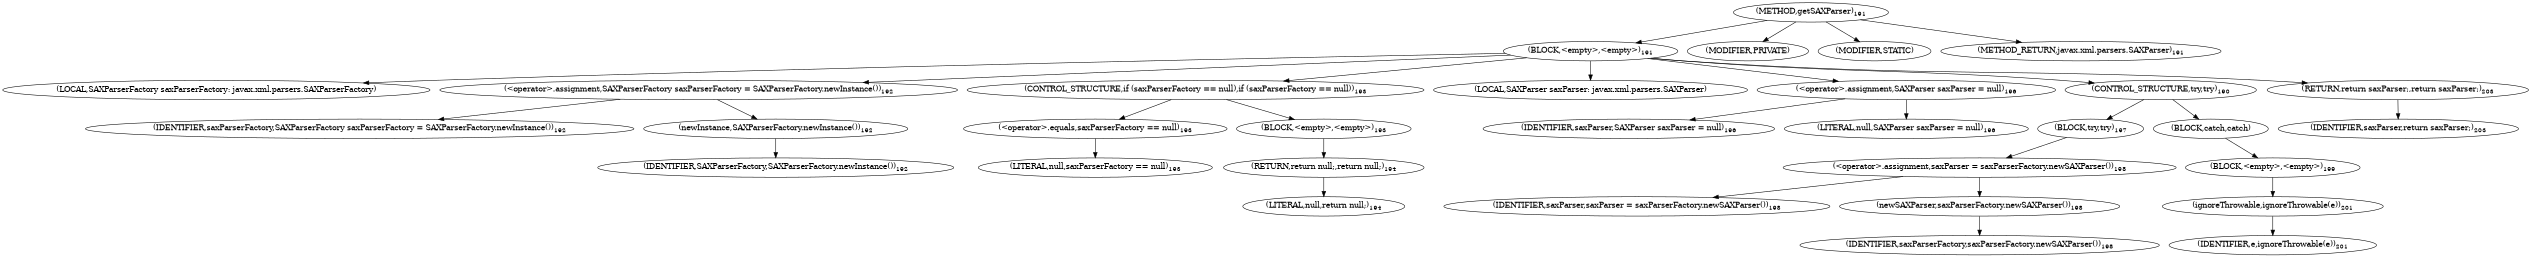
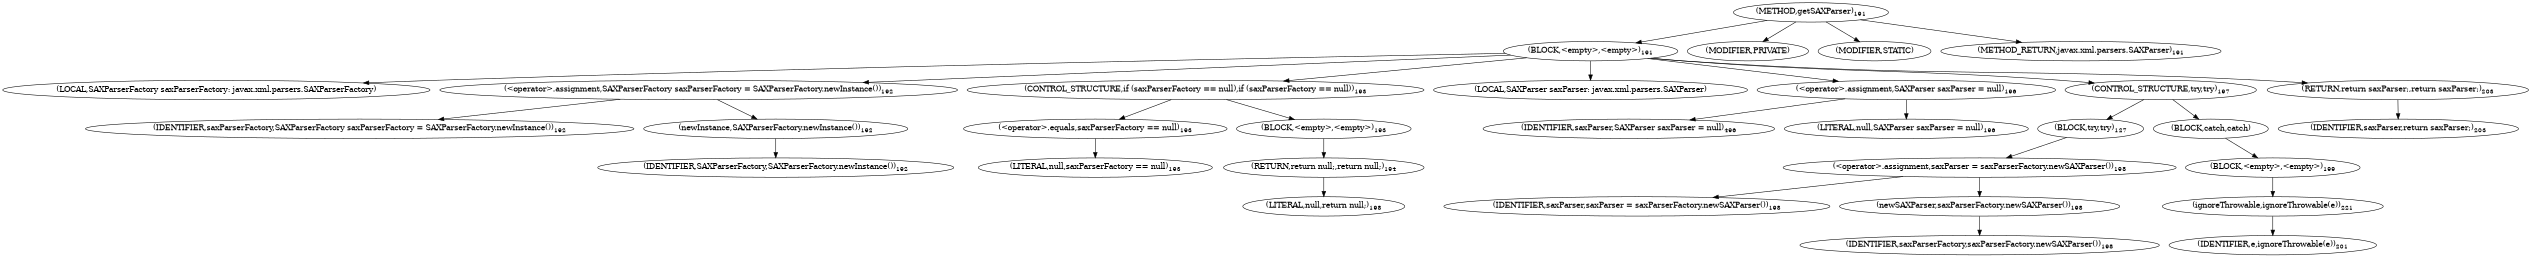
  digraph {
    n1 [label=<(METHOD,getSAXParser)<SUB>191</SUB>>]
    n2 [label=<(BLOCK,&lt;empty&gt;,&lt;empty&gt;)<SUB>191</SUB>>]
    n3 [label=<(MODIFIER,PRIVATE)>]
    n4 [label=<(MODIFIER,STATIC)>]
    n5 [label=<(METHOD_RETURN,javax.xml.parsers.SAXParser)<SUB>191</SUB>>]
    n6 [label=<(LOCAL,SAXParserFactory saxParserFactory: javax.xml.parsers.SAXParserFactory)>]
    n7 [label=<(&lt;operator&gt;.assignment,SAXParserFactory saxParserFactory = SAXParserFactory.newInstance())<SUB>192</SUB>>]
    n8 [label=<(CONTROL_STRUCTURE,if (saxParserFactory == null),if (saxParserFactory == null))<SUB>193</SUB>>]
    n9 [label=<(LOCAL,SAXParser saxParser: javax.xml.parsers.SAXParser)>]
    n10 [label=<(&lt;operator&gt;.assignment,SAXParser saxParser = null)<SUB>196</SUB>>]
-   n11 [label=<(CONTROL_STRUCTURE,try,try)<SUB>190</SUB>>]
+   n11 [label=<(CONTROL_STRUCTURE,try,try)<SUB>197</SUB>>]
    n12 [label=<(RETURN,return saxParser;,return saxParser;)<SUB>203</SUB>>]
    n13 [label=<(IDENTIFIER,saxParserFactory,SAXParserFactory saxParserFactory = SAXParserFactory.newInstance())<SUB>192</SUB>>]
    n14 [label=<(newInstance,SAXParserFactory.newInstance())<SUB>192</SUB>>]
    n15 [label=<(&lt;operator&gt;.equals,saxParserFactory == null)<SUB>193</SUB>>]
    n16 [label=<(BLOCK,&lt;empty&gt;,&lt;empty&gt;)<SUB>193</SUB>>]
-   n17 [label=<(IDENTIFIER,saxParser,SAXParser saxParser = null)<SUB>196</SUB>>]
+   n17 [label=<(IDENTIFIER,saxParser,SAXParser saxParser = null)<SUB>496</SUB>>]
    n18 [label=<(LITERAL,null,SAXParser saxParser = null)<SUB>196</SUB>>]
-   n19 [label=<(BLOCK,try,try)<SUB>197</SUB>>]
+   n19 [label=<(BLOCK,try,try)<SUB>127</SUB>>]
    n20 [label=<(BLOCK,catch,catch)>]
    n21 [label=<(IDENTIFIER,saxParser,return saxParser;)<SUB>203</SUB>>]
    n22 [label=<(IDENTIFIER,SAXParserFactory,SAXParserFactory.newInstance())<SUB>192</SUB>>]
    n23 [label=<(LITERAL,null,saxParserFactory == null)<SUB>193</SUB>>]
    n24 [label=<(RETURN,return null;,return null;)<SUB>194</SUB>>]
-   n25 [label=<(LITERAL,null,return null;)<SUB>194</SUB>>]
+   n25 [label=<(LITERAL,null,return null;)<SUB>198</SUB>>]
    n26 [label=<(&lt;operator&gt;.assignment,saxParser = saxParserFactory.newSAXParser())<SUB>198</SUB>>]
    n27 [label=<(BLOCK,&lt;empty&gt;,&lt;empty&gt;)<SUB>199</SUB>>]
    n28 [label=<(IDENTIFIER,saxParser,saxParser = saxParserFactory.newSAXParser())<SUB>198</SUB>>]
    n29 [label=<(newSAXParser,saxParserFactory.newSAXParser())<SUB>198</SUB>>]
    n30 [label=<(IDENTIFIER,saxParserFactory,saxParserFactory.newSAXParser())<SUB>198</SUB>>]
-   n31 [label=<(ignoreThrowable,ignoreThrowable(e))<SUB>201</SUB>>]
+   n31 [label=<(ignoreThrowable,ignoreThrowable(e))<SUB>221</SUB>>]
    n32 [label=<(IDENTIFIER,e,ignoreThrowable(e))<SUB>201</SUB>>]
    n1 -> n2
    n1 -> n3
    n1 -> n4
    n1 -> n5
    n2 -> n6
    n2 -> n7
    n2 -> n8
    n2 -> n9
    n2 -> n10
    n2 -> n11
    n2 -> n12
    n7 -> n13
    n7 -> n14
    n8 -> n15
    n8 -> n16
    n10 -> n17
    n10 -> n18
    n11 -> n19
    n11 -> n20
    n12 -> n21
    n14 -> n22
    n15 -> n23
    n16 -> n24
    n19 -> n26
    n20 -> n27
    n24 -> n25
    n26 -> n28
    n26 -> n29
    n27 -> n31
    n29 -> n30
    n31 -> n32
  }
